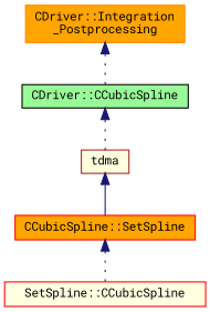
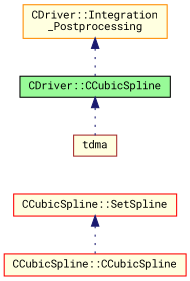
  digraph {
    fontname="Roboto Mono"
    rankdir=TB
    node [color=red fillcolor=orange fontname="Roboto Mono" fontsize=10 shape=record style=filled]
    edge [color=midnightblue dir=back fontname="Roboto Mono" fontsize=10 labelfontname=Helvetica labelfontsize=10 style=dotted]
-   n1 [color=darkorange fontcolor=black height=0.2 label="CDriver::Integration\l_Postprocessing" width=0.4]
+   n1 [color=darkorange fillcolor=lightyellow fontcolor=black height=0.2 label="CDriver::Integration\l_Postprocessing" width=0.4]
    n2 [color=black fillcolor=palegreen height=0.2 label="CDriver::CCubicSpline" width=0.4]
    n3 [color=brown fillcolor=lightyellow height=0.2 label=tdma width=0.4]
-   n4 [height=0.2 label="CCubicSpline::SetSpline" width=0.4]
-   n5 [fillcolor=lightyellow height=0.2 label="SetSpline::CCubicSpline" width=0.4]
+   n4 [fillcolor=lightyellow height=0.2 label="CCubicSpline::SetSpline" width=0.4]
+   n5 [fillcolor=lightyellow height=0.2 label="CCubicSpline::CCubicSpline" width=0.4]
    n1 -> n2
    n2 -> n3
-   n3 -> n4 [style=solid]
    n4 -> n5
  }
